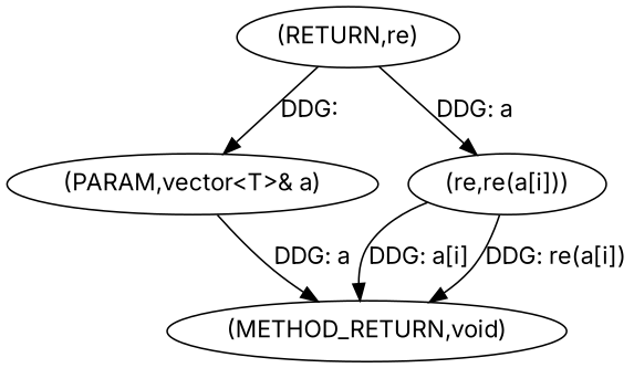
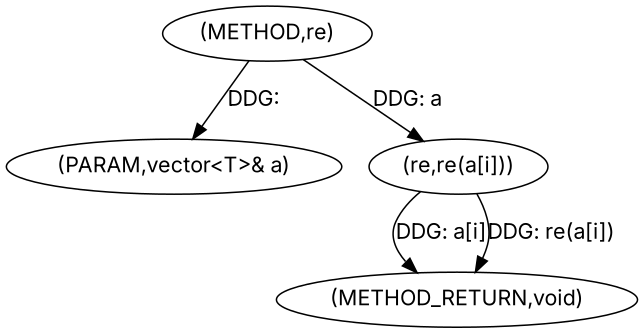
  digraph {
    fontname=Inter
    node [fontname=Inter]
    edge [fontname=Inter]
-   n1 [label="(RETURN,re)"]
+   n1 [label="(METHOD,re)"]
    n2 [label="(PARAM,vector<T>& a)"]
    n3 [label="(re,re(a[i]))"]
    n4 [label="(METHOD_RETURN,void)"]
    n1 -> n2 [label="DDG: "]
    n1 -> n3 [label="DDG: a"]
-   n2 -> n4 [label="DDG: a"]
    n3 -> n4 [label="DDG: a[i]"]
    n3 -> n4 [label="DDG: re(a[i])"]
  }
